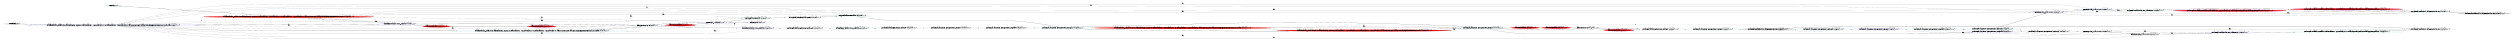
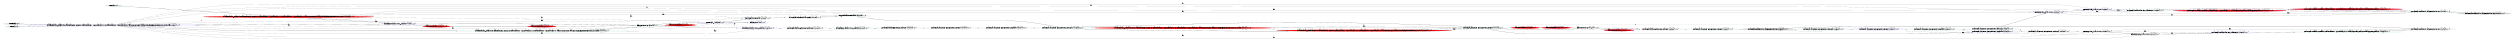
  digraph {
    rankdir=LR
    node [color=teal fillcolor=white shape=ellipse style=filled]
    edge [style=bold]
    n1 [fillcolor=lightgray label="testRestore['0', '1', '0']" shape=diamond]
    n2 [fillcolor=red label="final KafkaIndexTask task1 = createTask(null,new KafkaIndexTaskIOConfig(0,\"sequence0\",new SeekableStreamPartitions<>(topic,ImmutableMap.of(0,2L)),new SeekableStreamPartitions<>(topic,ImmutableMap.of(0,6L)),kafkaServer.consumerProperties(),KafkaSupervisorIOConfig.DEFAULT_POLL_TIMEOUT_MILLIS,true,null,null))@@@3@@@['0', '1', '0']"]
    n3 [label="unlockAppenderatorBasePersistDirForTask(task1)@@@18@@@['1', '1', '0']"]
    n4 [label="Assert.assertEquals(2,countEvents(task1))@@@16@@@['1', '1', '0']"]
    n5 [color=blue label="SegmentDescriptor desc2 = SD(task1,\"2011/P1D\",0)@@@38@@@['1', '1', '0']"]
    n6 [color=blue label="final ListenableFuture<TaskStatus> future1 = runTask(task1)@@@4@@@['1', '1', '0']"]
    n7 [color=blue label="countEvents(task1) != 2@@@13@@@['1', '1', '0']" shape=diamond]
    n8 [color=blue label="SegmentDescriptor desc1 = SD(task1,\"2010/P1D\",0)@@@37@@@['1', '1', '0']"]
    n9 [color=gray40 label="task1.stopGracefully(toolboxFactory.build(task1).getConfig())@@@17@@@['1', '1', '0']"]
    n10 [label="Assert.assertEquals(0,task1.getRunner().getRowIngestionMeters().getThrownAway())@@@16@@@['1', '1', '1']"]
    n11 [color=gray40 label="Assert.assertEquals(3,task1.getRunner().getRowIngestionMeters().getProcessed())@@@14@@@['0', '0', '1']"]
    n12 [color=gray40 label="Assert.assertEquals(0,task1.getRunner().getRowIngestionMeters().getUnparseable())@@@15@@@['0', '0', '1']"]
    n13 [color=blue label="final KafkaIndexTask task1 = createTask(null,new KafkaIndexTaskIOConfig(0,\"sequence0\",new SeekableStreamPartitions<>(topic,ImmutableMap.of(0,2L)),new SeekableStreamPartitions<>(topic,ImmutableMap.of(0,5L)),kafkaServer.consumerProperties(),KafkaSupervisorIOConfig.DEFAULT_POLL_TIMEOUT_MILLIS,true,null,null,false))@@@3@@@['1', '0', '1']"]
    n14 [color=gray40 label="SegmentDescriptor desc2 = SD(task1,\"2011/P1D\",0)@@@21@@@['0', '0', '1']"]
    n15 [color=blue label="final ListenableFuture<TaskStatus> future1 = runTask(task1)@@@10@@@['0', '0', '1']"]
    n16 [label="final KafkaIndexTask task2 = createTask(null,new KafkaIndexTaskIOConfig(1,\"sequence1\",new SeekableStreamPartitions<>(topic,ImmutableMap.of(0,3L)),new SeekableStreamPartitions<>(topic,ImmutableMap.of(0,10L)),kafkaServer.consumerProperties(),KafkaSupervisorIOConfig.DEFAULT_POLL_TIMEOUT_MILLIS,true,null,null,false))@@@4@@@['0', '0', '1']"]
    n17 [color=gray40 label="SegmentDescriptor desc1 = SD(task1,\"2010/P1D\",0)@@@20@@@['0', '0', '1']"]
    n18 [color=gray40 fillcolor=lightgray label="Assert.assertEquals(ImmutableList.of(\"d\",\"e\"),readSegmentColumn(\"dim1\",desc2))@@@25@@@['1', '1', '1']"]
    n19 [color=blue label="Assert.assertEquals(ImmutableSet.of(desc1,desc2),publishedDescriptors())@@@22@@@['0', '0', '1']"]
    n20 [color=gray40 label="Assert.assertEquals(TaskState.SUCCESS,future1.get().getStatusCode())@@@11@@@['0', '0', '1']"]
    n21 [label="Assert.assertEquals(ImmutableSet.of(desc1,desc2),publishedDescriptors())@@@39@@@['1', '1', '0']"]
    n22 [color=gray40 fillcolor=lightgray label="Assert.assertEquals(ImmutableList.of(\"d\",\"e\"),readSegmentColumn(\"dim1\",desc2))@@@42@@@['1', '1', '0']"]
    n23 [label="kafkaProducer.send(record).get()@@@7@@@['1', '1', '1']"]
    n24 [color=gray40 fillcolor=red label="kafkaProducer.initTransactions()@@@6@@@['0', '1', '0']"]
    n25 [color=blue label="Thread.sleep(25)@@@14@@@['1', '1', '0']"]
    n26 [label="final ListenableFuture<TaskStatus> future2 = runTask(task2)@@@12@@@['0', '0', '1']"]
    n27 [label="Assert.assertEquals(ImmutableList.of(\"c\"),readSegmentColumn(\"dim1\",desc1))@@@41@@@['1', '1', '0']"]
    n28 [color=gray40 label="Assert.assertEquals(ImmutableList.of(\"c\"),readSegmentColumn(\"dim1\",desc1))@@@24@@@['0', '0', '1']"]
    n29 [color=blue fillcolor=red label="kafkaProducer.beginTransaction()@@@7@@@['0', '1', '0']"]
    n30 [color=gray40 fillcolor=red label="kafkaProducer.commitTransaction()@@@11@@@['0', '1', '0']"]
    n31 [color=blue fillcolor=red label="kafkaProducer.beginTransaction()@@@24@@@['0', '1', '0']"]
    n32 [color=gray40 label="kafkaProducer.send(record).get()@@@26@@@['1', '1', '0']"]
    n33 [color=blue fillcolor=red label="kafkaProducer.commitTransaction()@@@28@@@['0', '1', '0']"]
    n34 [color=gray40 label="Assert.assertEquals(TaskState.SUCCESS,future2.get().getStatusCode())@@@30@@@['1', '1', '0']"]
    n35 [color=gray40 fillcolor=lightgray label="testRunConflicting['0', '0', '1']" shape=diamond]
    n36 [label="Assert.assertEquals(0,task2.getRunner().getRowIngestionMeters().getThrownAway())@@@36@@@['1', '1', '0']"]
    n37 [color=gray40 label="Assert.assertEquals(1,task2.getRunner().getRowIngestionMeters().getThrownAway())@@@19@@@['0', '0', '1']"]
    n38 [label="Assert.assertEquals(0,task1.getRunner().getRowIngestionMeters().getThrownAway())@@@33@@@['1', '1', '0']"]
    n39 [color=blue label="Assert.assertEquals(1,task2.getRunner().getRowIngestionMeters().getProcessed())@@@34@@@['1', '1', '0']"]
    n40 [color=blue fillcolor=red label="Assert.assertEquals(new KafkaDataSourceMetadata(new SeekableStreamPartitions<>(topic,ImmutableMap.of(0,6L))),metadataStorageCoordinator.getDataSourceMetadata(DATA_SCHEMA.getDataSource()))@@@40@@@['0', '1', '0']"]
    n41 [color=blue fillcolor=red label="Assert.assertEquals(new KafkaDataSourceMetadata(new SeekableStreamPartitions<>(topic,ImmutableMap.of(0,5L))),metadataStorageCoordinator.getDataSourceMetadata(DATA_SCHEMA.getDataSource()))@@@34@@@['1', '0', '0']"]
    n42 [label="Assert.assertEquals(new KafkaDataSourceMetadata(new SeekableStreamPartitions<>(topic,ImmutableMap.of(0,5L))),metadataStorageCoordinator.getDataSourceMetadata(DATA_SCHEMA.getDataSource()))@@@23@@@['0', '0', '1']"]
    n43 [label="Assert.assertEquals(2,task1.getRunner().getRowIngestionMeters().getProcessed())@@@31@@@['1', '1', '0']"]
    n44 [fillcolor=red label="final KafkaIndexTask task2 = createTask(task1.getId(),new KafkaIndexTaskIOConfig(0,\"sequence0\",new SeekableStreamPartitions<>(topic,ImmutableMap.of(0,2L)),new SeekableStreamPartitions<>(topic,ImmutableMap.of(0,6L)),kafkaServer.consumerProperties(),KafkaSupervisorIOConfig.DEFAULT_POLL_TIMEOUT_MILLIS,true,null,null))@@@20@@@['0', '1', '0']"]
    n45 [label="Assert.assertEquals(3,task2.getRunner().getRowIngestionMeters().getProcessed())@@@17@@@['1', '1', '1']"]
    n46 [color=blue label="Assert.assertEquals(3,task2.getRunner().getRowIngestionMeters().getUnparseable())@@@18@@@['0', '0', '1']"]
    n47 [color=gray40 fillcolor=red label="kafkaProducer.initTransactions()@@@23@@@['0', '1', '0']"]
    n48 [label="Assert.assertEquals(0,task2.getRunner().getRowIngestionMeters().getUnparseable())@@@35@@@['1', '1', '0']"]
    n49 [color=gray40 fillcolor=red label="final KafkaIndexTask task2 = createTask(task1.getId(),new KafkaIndexTaskIOConfig(0,\"sequence0\",new SeekableStreamPartitions<>(topic,ImmutableMap.of(0,2L)),new SeekableStreamPartitions<>(topic,ImmutableMap.of(0,5L)),kafkaServer.consumerProperties(),KafkaSupervisorIOConfig.DEFAULT_POLL_TIMEOUT_MILLIS,true,null,null,false))@@@17@@@['1', '0', '0']"]
+   n50 [fillcolor=lightgray label="testRestore['1', '0', '0']" shape=diamond]
    n51 [color=gray40 label="Assert.assertEquals(TaskState.FAILED,future2.get().getStatusCode())@@@13@@@['0', '0', '1']"]
    n1 -> n2
    n2 -> n3 [label=task1 style=solid]
    n2 -> n4 [label=task1 style=solid]
    n2 -> n5 [label=task1 style=solid]
    n2 -> n6
    n2 -> n6 [label=task1 style=solid]
    n2 -> n7 [label=task1 style=solid]
    n2 -> n8 [label=task1 style=solid]
    n3 -> n10
    n4 -> n9
    n5 -> n21
    n5 -> n21 [label=desc2 style=solid]
    n5 -> n22 [label=desc2 style=solid]
    n6 -> n23
    n6 -> n24
    n7 -> n4
    n7 -> n15 [label=0 style=dashed]
    n7 -> n23
    n7 -> n25 [label=true style=dotted]
    n7 -> n25
    n8 -> n5
    n8 -> n21 [label=desc1 style=solid]
    n8 -> n27 [label=desc1 style=solid]
    n9 -> n3
    n10 -> n44
    n10 -> n45
    n10 -> n49
    n11 -> n12
    n12 -> n10
    n13 -> n2 [label=0 style=dashed]
    n13 -> n3 [label=task1 style=solid]
    n13 -> n4 [label=task1 style=solid]
    n13 -> n5 [label=task1 style=solid]
    n13 -> n6 [label=task1 style=solid]
    n13 -> n6
    n13 -> n7 [label=task1 style=solid]
    n13 -> n8 [label=task1 style=solid]
    n13 -> n14 [label=task1 style=solid]
    n13 -> n15 [label=task1 style=solid]
    n13 -> n16
    n13 -> n17 [label=task1 style=solid]
    n14 -> n18 [label=desc2 style=solid]
    n14 -> n19
    n14 -> n19 [label=desc2 style=solid]
    n15 -> n20
    n16 -> n23
    n16 -> n26 [label=task2 style=solid]
    n17 -> n14
    n17 -> n19 [label=desc1 style=solid]
    n17 -> n28 [label=desc1 style=solid]
    n18 -> n38
    n19 -> n42
    n20 -> n26
    n21 -> n40
    n21 -> n41
    n23 -> n15
    n23 -> n30
    n24 -> n29
    n25 -> n7 [style=solid]
    n26 -> n51
    n27 -> n22
    n28 -> n18
    n29 -> n23
    n30 -> n7
    n31 -> n32
    n32 -> n33
    n32 -> n34
    n33 -> n34
    n34 -> n43
    n35 -> n13
    n36 -> n8
    n36 -> n37 [label=0 style=dashed]
    n37 -> n17
    n38 -> n39
    n39 -> n45 [label=0 style=dashed]
    n39 -> n48
    n40 -> n27
    n41 -> n27
    n41 -> n40 [label=0 style=dashed]
    n42 -> n28
    n43 -> n18
    n44 -> n45
    n44 -> n45 [label=task2 style=solid]
    n45 -> n32
    n45 -> n46
    n45 -> n47
    n46 -> n37
    n47 -> n31
    n48 -> n36
    n48 -> n46 [label=0 style=dashed]
    n49 -> n44 [label=0 style=dashed]
    n49 -> n45
    n49 -> n45 [label=task2 style=solid]
+   n50 -> n13
    n51 -> n11
  }
